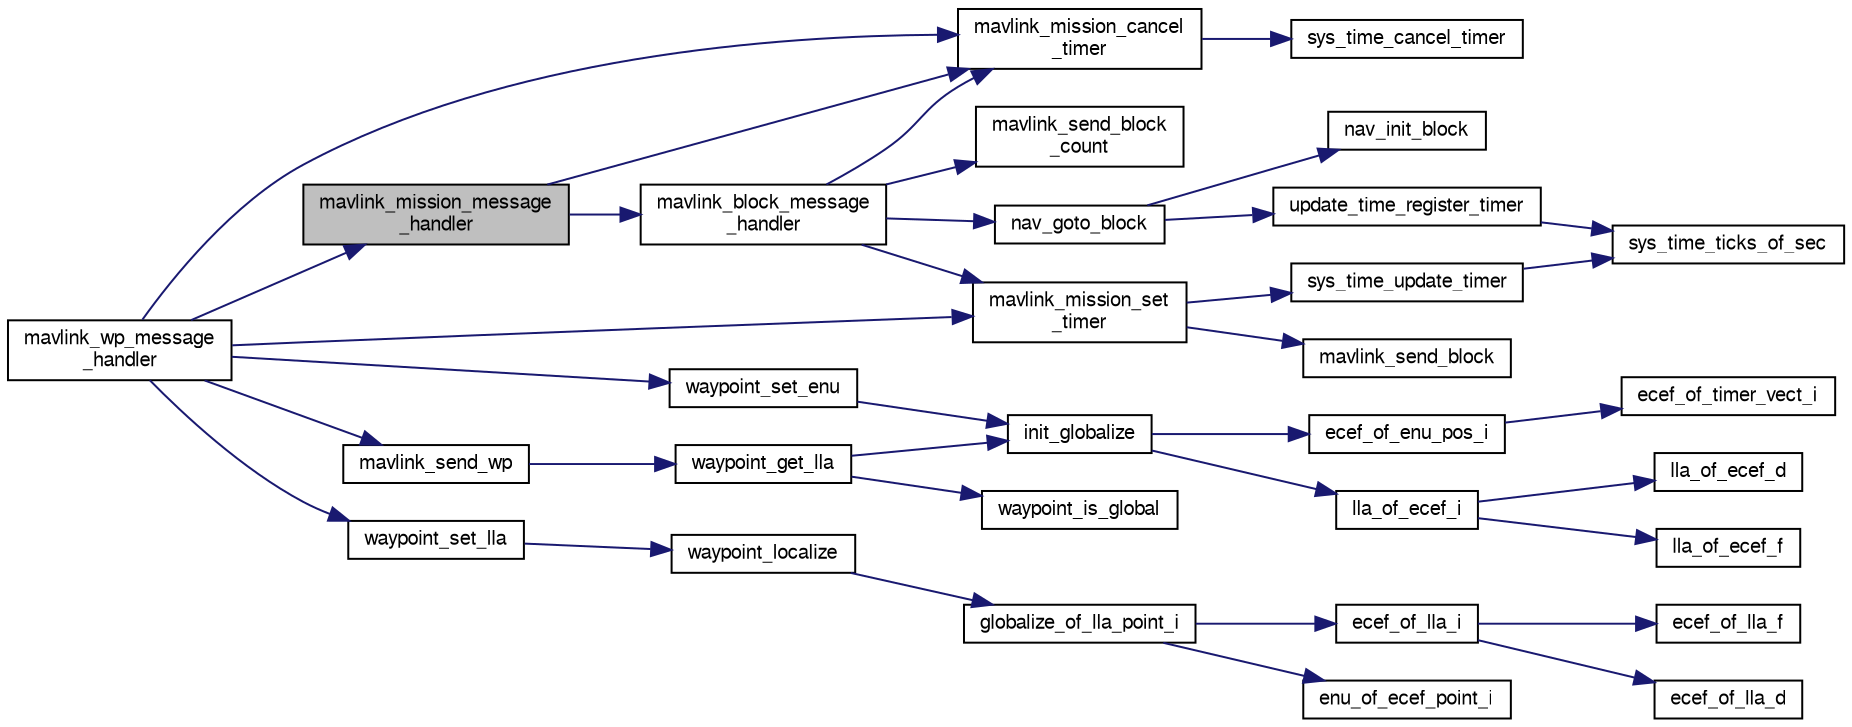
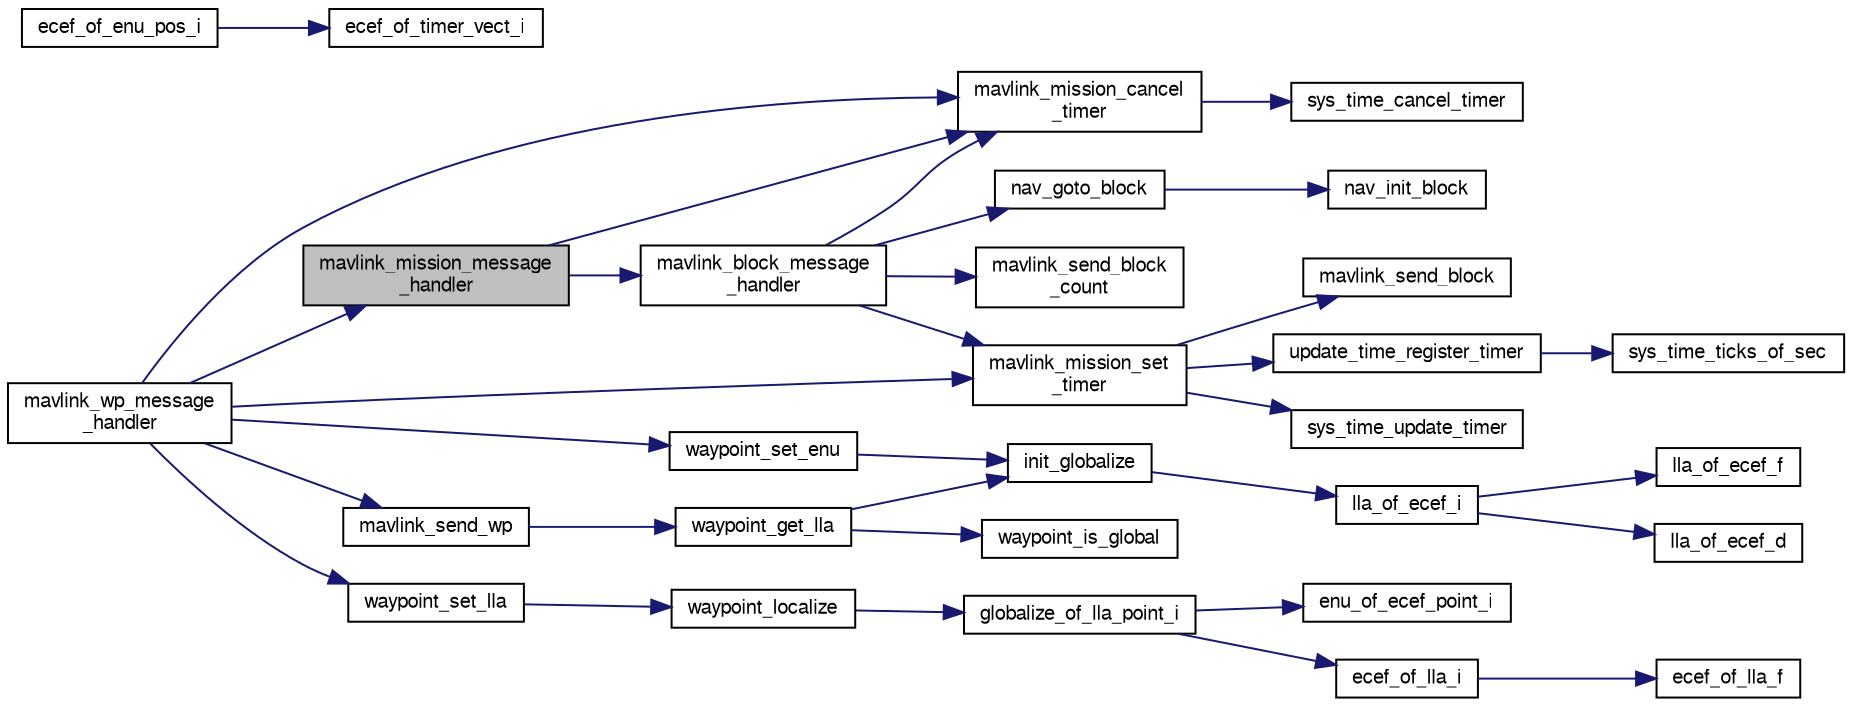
  digraph {
    rankdir=LR
    node [color=black fillcolor=white fontname=FreeSans fontsize=10 shape=record style=filled]
    edge [color=midnightblue fontname=FreeSans fontsize=10 labelfontname=FreeSans labelfontsize=10 style=solid]
    n1 [fillcolor=grey75 fontcolor=black height=0.2 label="mavlink_mission_message\l_handler" width=0.4]
    n2 [height=0.2 label="mavlink_block_message\l_handler" width=0.4]
    n3 [height=0.2 label="mavlink_mission_cancel\l_timer" width=0.4]
    n4 [height=0.2 label="mavlink_mission_set\l_timer" width=0.4]
    n5 [height=0.2 label="mavlink_send_block\l_count" width=0.4]
    n6 [height=0.2 label=nav_goto_block width=0.4]
    n7 [height=0.2 label=sys_time_cancel_timer width=0.4]
    n8 [height=0.2 label="mavlink_wp_message\l_handler" width=0.4]
    n9 [height=0.2 label=mavlink_send_wp width=0.4]
    n10 [height=0.2 label=waypoint_set_lla width=0.4]
    n11 [height=0.2 label=waypoint_set_enu width=0.4]
    n12 [height=0.2 label=mavlink_send_block width=0.4]
    n13 [height=0.2 label=update_time_register_timer width=0.4]
    n14 [height=0.2 label=sys_time_update_timer width=0.4]
    n15 [height=0.2 label=nav_init_block width=0.4]
    n16 [height=0.2 label=sys_time_ticks_of_sec width=0.4]
    n17 [height=0.2 label=waypoint_get_lla width=0.4]
    n18 [height=0.2 label=waypoint_localize width=0.4]
    n19 [height=0.2 label=init_globalize width=0.4]
    n20 [height=0.2 label=waypoint_is_global width=0.4]
    n21 [height=0.2 label=ecef_of_enu_pos_i width=0.4]
    n22 [height=0.2 label=lla_of_ecef_i width=0.4]
    n23 [height=0.2 label=ecef_of_timer_vect_i width=0.4]
    n24 [height=0.2 label=lla_of_ecef_f width=0.4]
    n25 [height=0.2 label=lla_of_ecef_d width=0.4]
    n26 [height=0.2 label=globalize_of_lla_point_i width=0.4]
    n27 [height=0.2 label=ecef_of_lla_i width=0.4]
    n28 [height=0.2 label=enu_of_ecef_point_i width=0.4]
    n29 [height=0.2 label=ecef_of_lla_f width=0.4]
-   n30 [height=0.2 label=ecef_of_lla_d width=0.4]
    n1 -> n2
    n1 -> n3
    n2 -> n3
    n2 -> n4
    n2 -> n5
    n2 -> n6
    n3 -> n7
    n4 -> n12
-   n6 -> n13
+   n4 -> n13
    n4 -> n14
    n6 -> n15
    n8 -> n1
    n8 -> n3
    n8 -> n4
    n8 -> n9
    n8 -> n10
    n8 -> n11
    n9 -> n17
    n10 -> n18
    n11 -> n19
    n13 -> n16
-   n14 -> n16
    n17 -> n19
    n17 -> n20
    n18 -> n26
-   n19 -> n21
    n19 -> n22
    n21 -> n23
    n22 -> n24
    n22 -> n25
    n26 -> n27
    n26 -> n28
    n27 -> n29
-   n27 -> n30
  }
